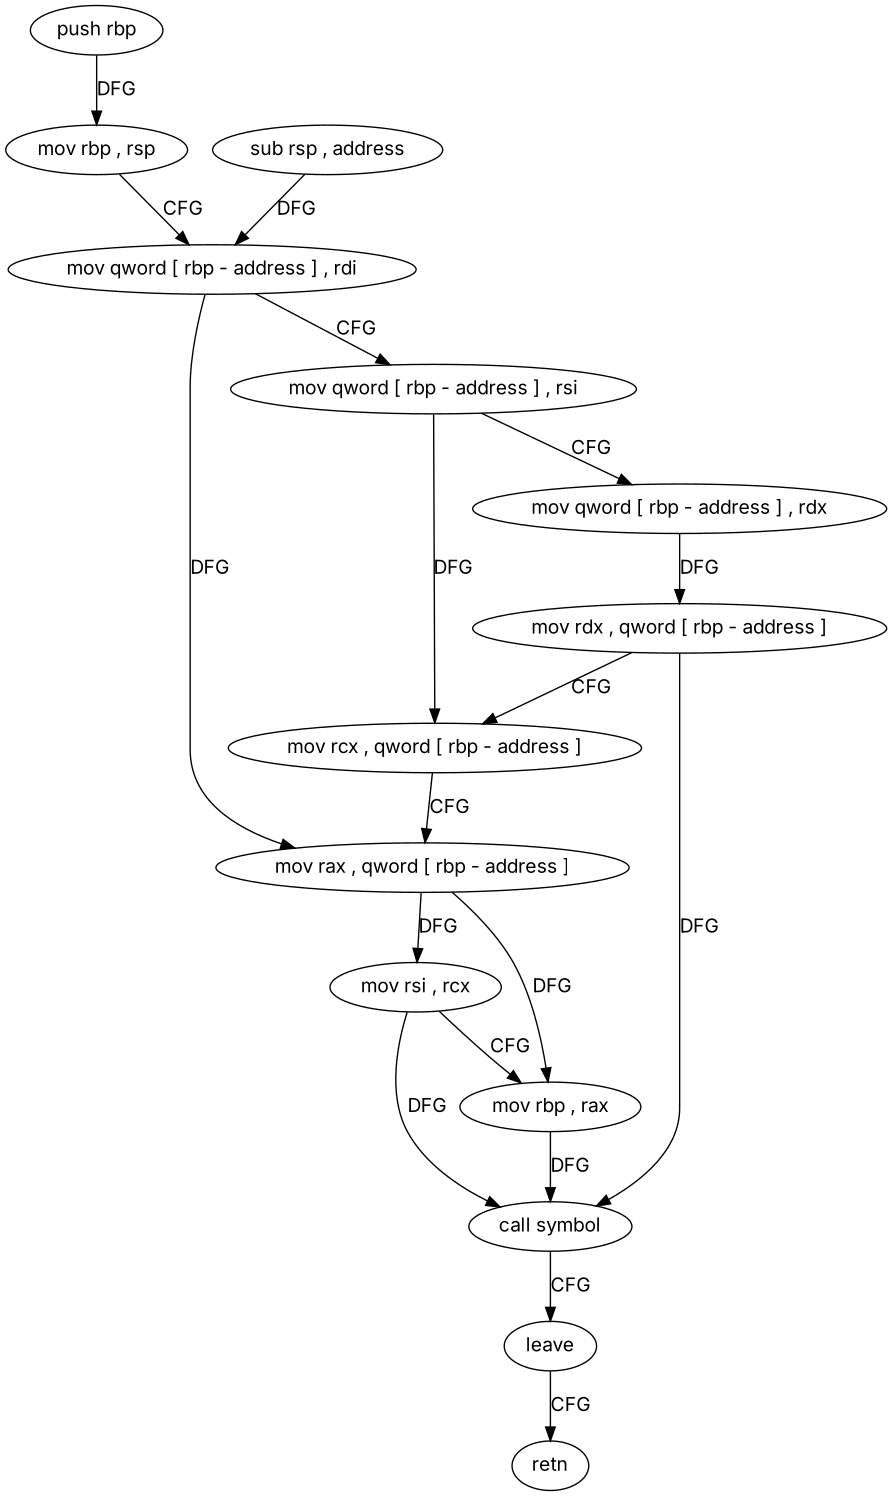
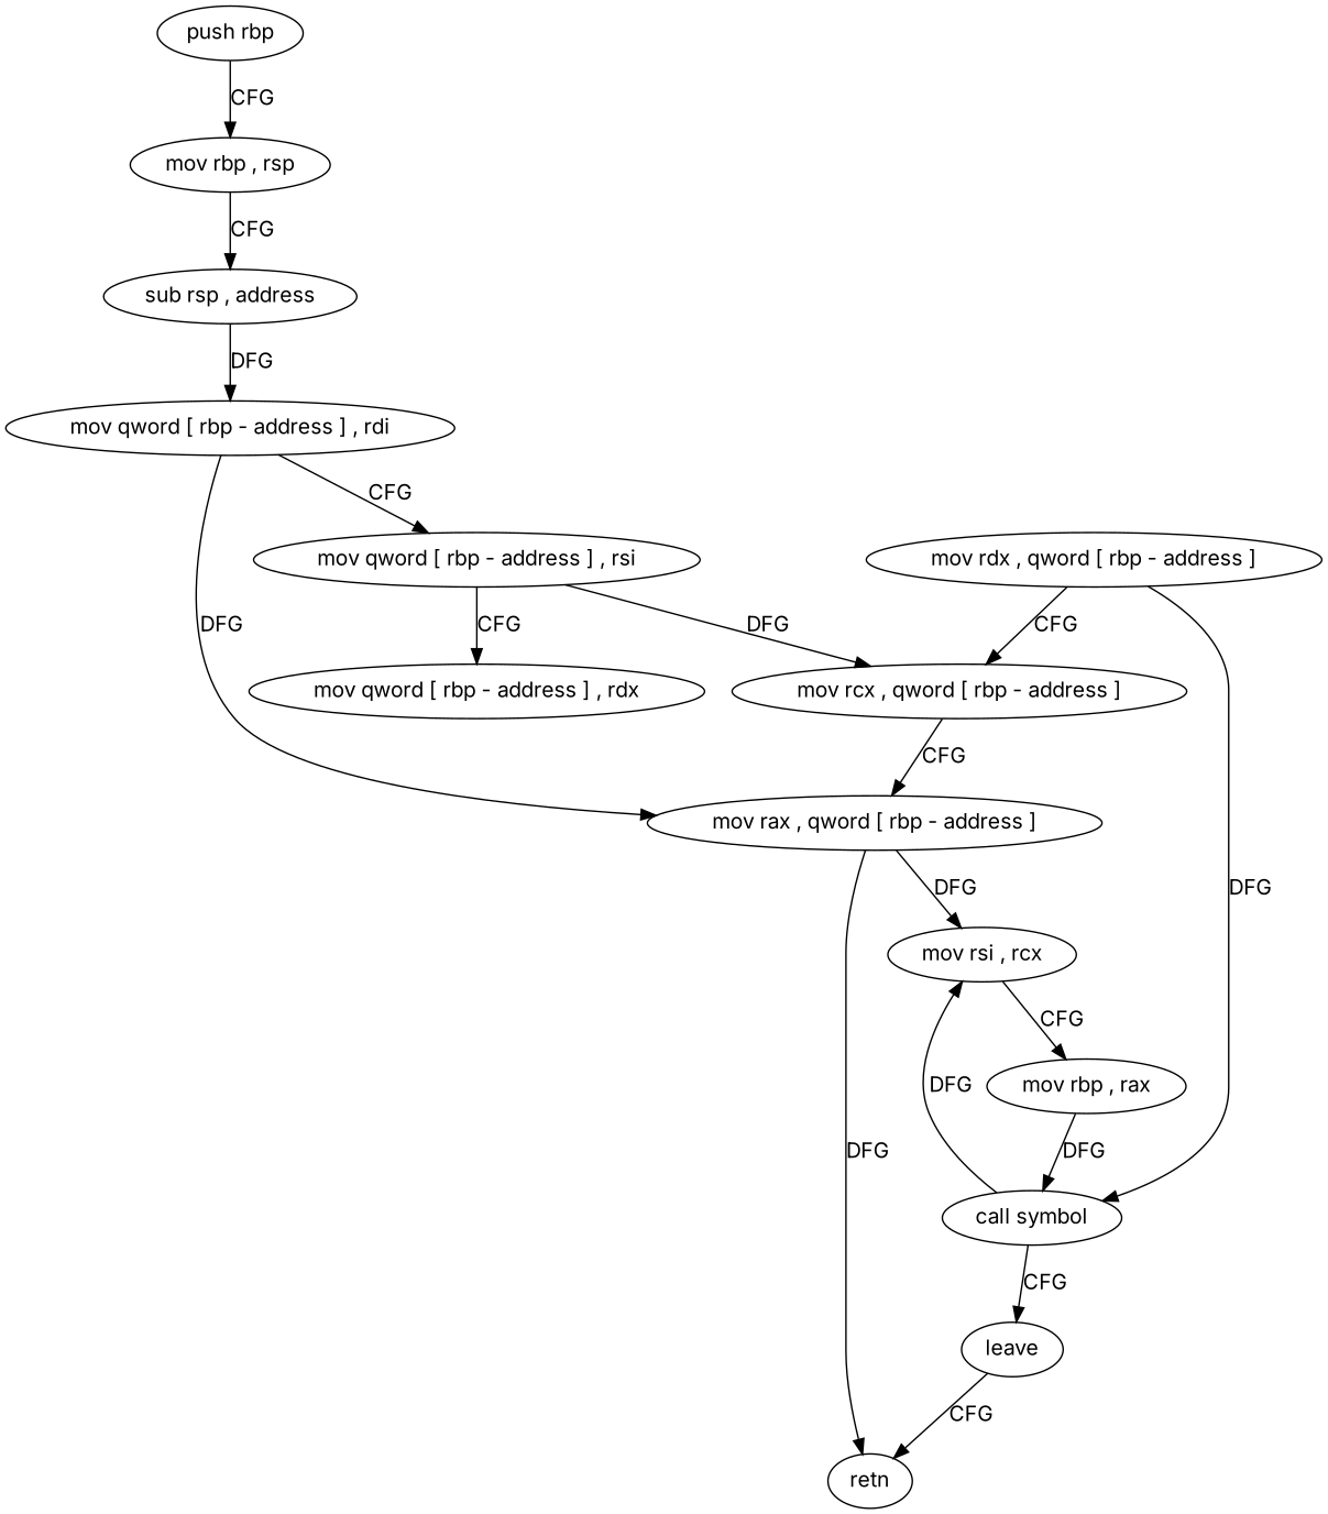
  digraph {
    fontname=Inter
    node [fontname=Inter]
    edge [fontname=Inter]
    n1 [label="push rbp"]
    n2 [label="mov rbp , rsp"]
    n3 [label="sub rsp , address"]
    n4 [label="mov qword [ rbp - address ] , rdi"]
    n5 [label="mov qword [ rbp - address ] , rsi"]
    n6 [label="mov rax , qword [ rbp - address ]"]
    n7 [label="mov qword [ rbp - address ] , rdx"]
    n8 [label="mov rcx , qword [ rbp - address ]"]
    n9 [label="mov rsi , rcx"]
    n10 [label="mov rbp , rax"]
    n11 [label="mov rdx , qword [ rbp - address ]"]
    n12 [label="call symbol"]
    n13 [label=leave]
    n14 [label=retn]
-   n1 -> n2 [label=DFG]
-   n2 -> n4 [label=CFG]
+   n1 -> n2 [label=CFG]
+   n2 -> n3 [label=CFG]
    n3 -> n4 [label=DFG]
    n4 -> n5 [label=CFG]
    n4 -> n6 [label=DFG]
    n5 -> n7 [label=CFG]
    n5 -> n8 [label=DFG]
    n6 -> n9 [label=DFG]
-   n6 -> n10 [label=DFG]
-   n7 -> n11 [label=DFG]
+   n6 -> n14 [label=DFG]
    n8 -> n6 [label=CFG]
    n9 -> n10 [label=CFG]
-   n9 -> n12 [label=DFG]
+   n12 -> n9 [label=DFG]
    n10 -> n12 [label=DFG]
    n11 -> n8 [label=CFG]
    n11 -> n12 [label=DFG]
    n12 -> n13 [label=CFG]
    n13 -> n14 [label=CFG]
  }
